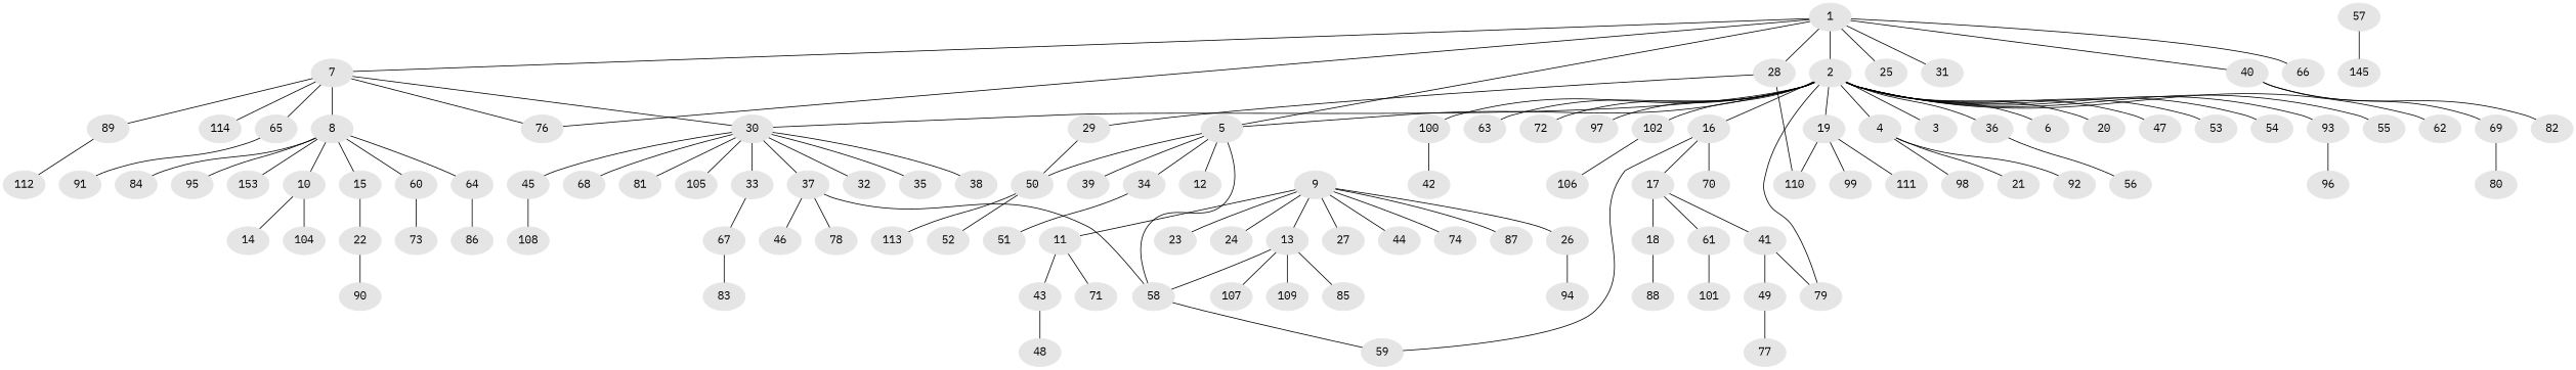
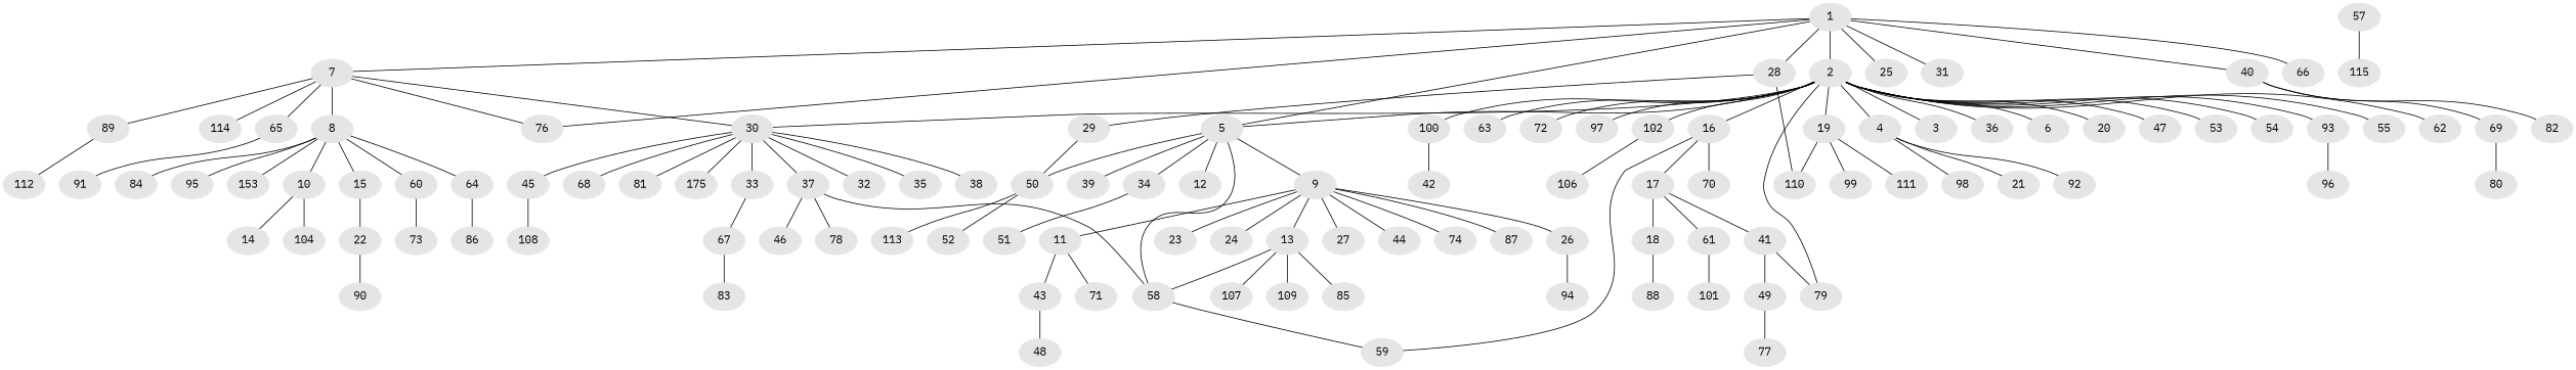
  graph {
    fontname="IBM Plex Mono"
    node [color=gray90 fontname="IBM Plex Mono" style=filled]
    edge [fontname="IBM Plex Mono"]
    1
    2
    5
    7
    25
    28
    31
    40
    66
    76
    3
    4
    6
    16
    19
    20
    30
    36
    47
    53
    54
    55
    62
    63
    72
    79
    93
    97
    100
    102
    9
    12
    34
    39
    50
    58
    8
    65
    89
    114
    110
    29
    69
    82
    21
    92
    98
    17
    59
    70
    99
    111
    33
    32
    35
    37
    38
    45
    68
    81
-   105
-   56
+   105 [label=175]
    96
    42
    106
    11
    13
    23
    24
    26
    27
    44
    74
    87
    51
    52
    113
    10
    15
    60
    64
    84
    95
    n84 [label=153]
    67
    91
    112
    14
    104
    22
    73
    86
    43
    71
    85
    107
    109
    94
    48
    90
    18
    41
    61
    88
    49
    101
    57
-   115 [label=145]
+   115
    46
    78
    108
    83
    80
    77
    1 -- 2
    1 -- 5
    1 -- 7
    1 -- 25
    1 -- 28
    1 -- 31
    1 -- 40
    1 -- 66
    1 -- 76
    2 -- 5
    2 -- 3
    2 -- 4
    2 -- 6
    2 -- 16
    2 -- 19
    2 -- 20
    2 -- 30
    2 -- 36
    2 -- 47
    2 -- 53
    2 -- 54
    2 -- 55
    2 -- 62
    2 -- 63
    2 -- 72
    2 -- 79
    2 -- 93
    2 -- 97
    2 -- 100
    2 -- 102
+   5 -- 9
    5 -- 12
    5 -- 34
    5 -- 39
    5 -- 50
    5 -- 58
    7 -- 76
    7 -- 30
    7 -- 8
    7 -- 65
    7 -- 89
    7 -- 114
    28 -- 110
    28 -- 29
    40 -- 69
    40 -- 82
    4 -- 21
    4 -- 92
    4 -- 98
    16 -- 17
    16 -- 59
    16 -- 70
    19 -- 110
    19 -- 99
    19 -- 111
    30 -- 33
    30 -- 32
    30 -- 35
    30 -- 37
    30 -- 38
    30 -- 45
    30 -- 68
    30 -- 81
    30 -- 105
-   36 -- 56
    93 -- 96
    100 -- 42
    102 -- 106
    9 -- 11
    9 -- 13
    9 -- 23
    9 -- 24
    9 -- 26
    9 -- 27
    9 -- 44
    9 -- 74
    9 -- 87
    34 -- 51
    50 -- 52
    50 -- 113
    58 -- 59
    8 -- 10
    8 -- 15
    8 -- 60
    8 -- 64
    8 -- 84
    8 -- 95
    8 -- n84
    65 -- 91
    89 -- 112
    29 -- 50
    69 -- 80
    17 -- 18
    17 -- 41
    17 -- 61
    33 -- 67
    37 -- 58
    37 -- 46
    37 -- 78
    45 -- 108
    11 -- 43
    11 -- 71
    13 -- 58
    13 -- 85
    13 -- 107
    13 -- 109
    26 -- 94
    10 -- 14
    10 -- 104
    15 -- 22
    60 -- 73
    64 -- 86
    67 -- 83
    22 -- 90
    43 -- 48
    18 -- 88
    41 -- 79
    41 -- 49
    61 -- 101
    49 -- 77
    57 -- 115
  }
